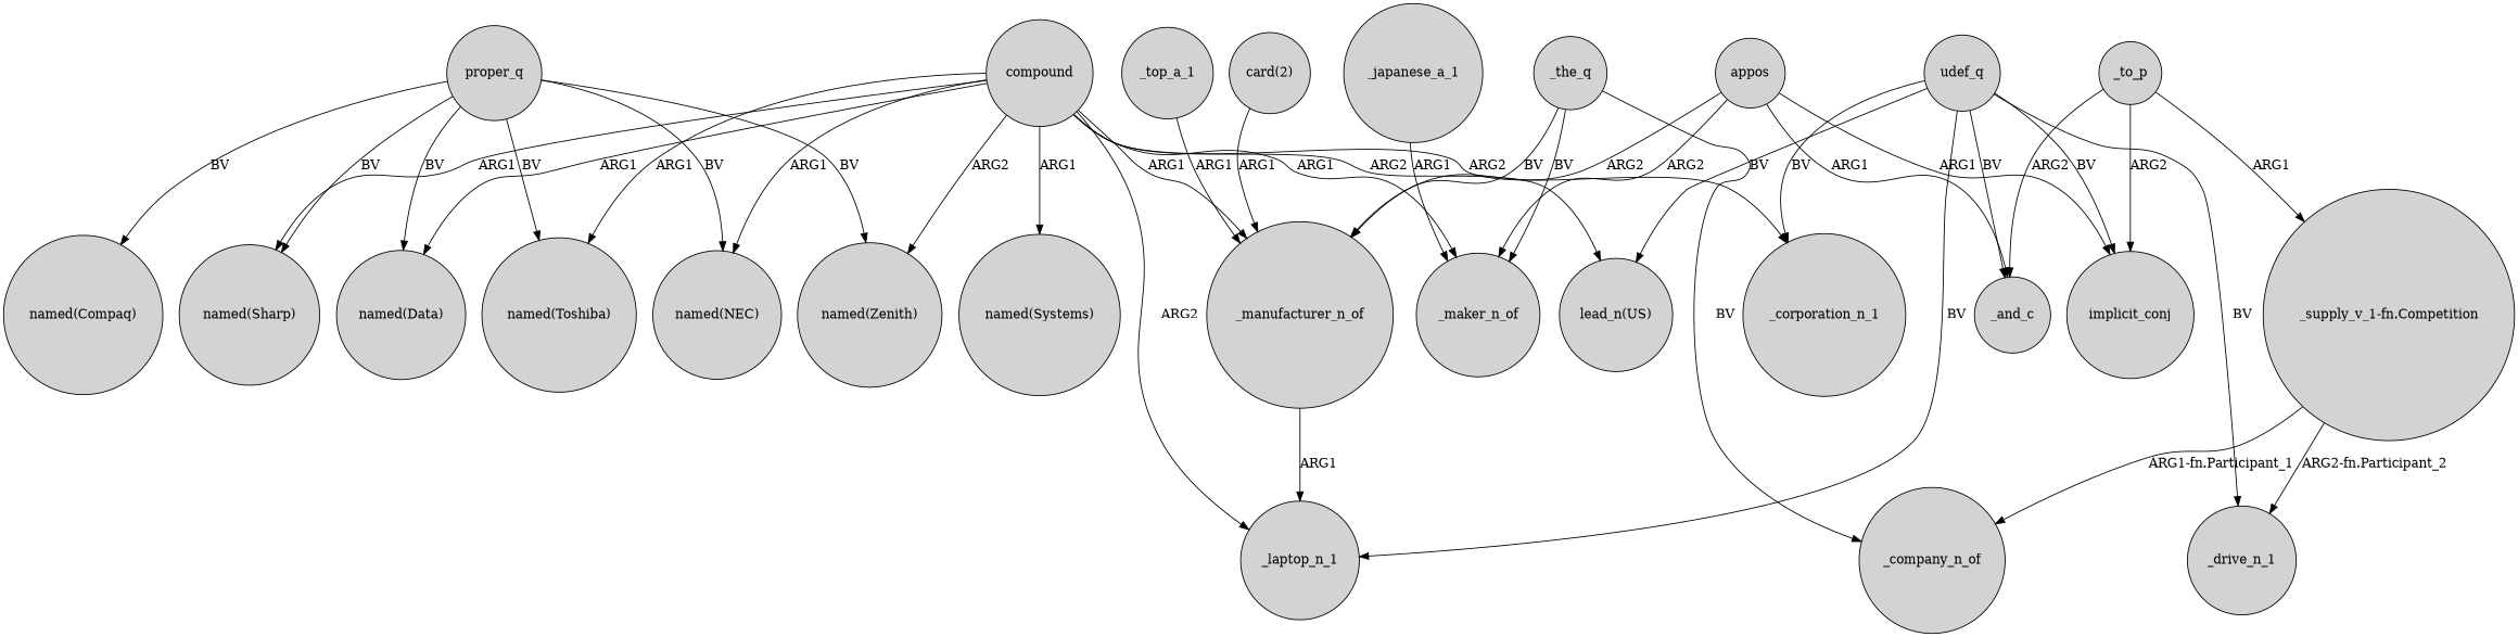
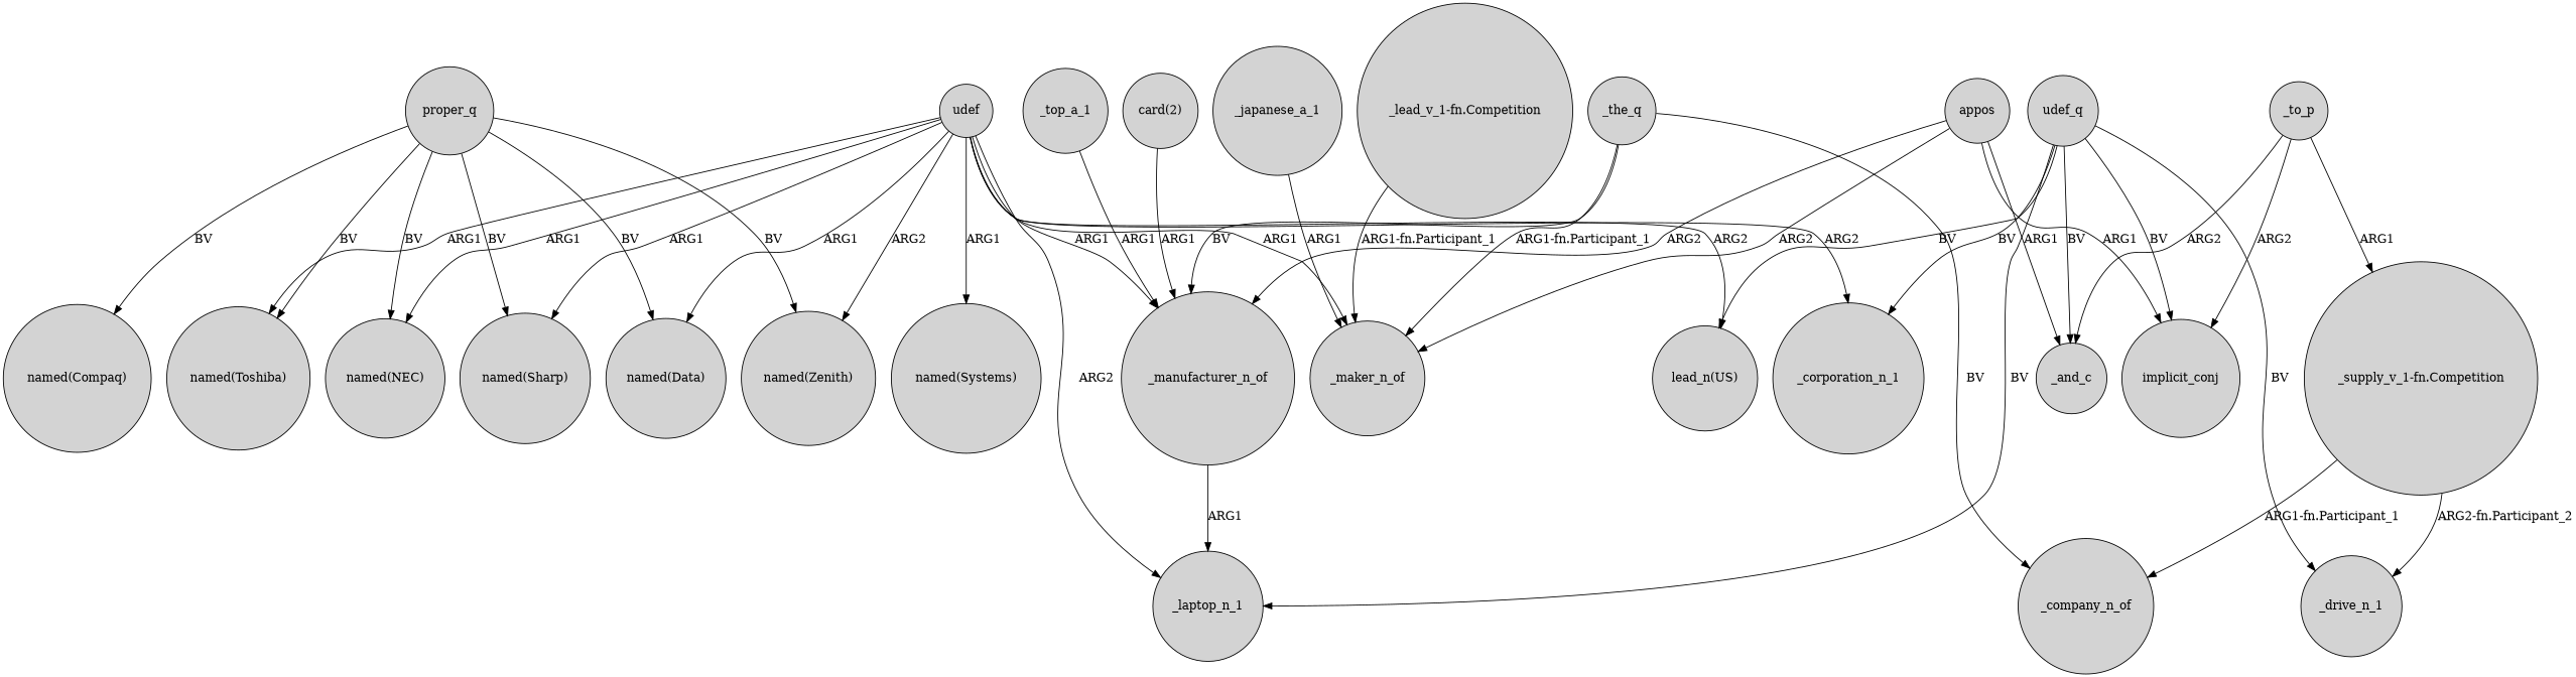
  digraph {
    node [shape=circle style=filled]
-   compound
+   compound [label=udef]
    "named(Zenith)"
    _laptop_n_1
    _manufacturer_n_of
    "named(Sharp)"
    "named(Data)"
    "named(Toshiba)"
    "named(Systems)"
    "named(NEC)"
    _maker_n_of
    _corporation_n_1
    n12 [label="lead_n(US)"]
    proper_q
    "named(Compaq)"
    udef_q
    _and_c
    implicit_conj
    _drive_n_1
    _top_a_1
    appos
    "card(2)"
    _to_p
    "_supply_v_1-fn.Competition"
    _company_n_of
    _the_q
    _japanese_a_1
+   "_lead_v_1-fn.Competition"
    compound -> "named(Zenith)" [label=ARG2]
    compound -> _laptop_n_1 [label=ARG2]
    compound -> _manufacturer_n_of [label=ARG1]
    compound -> "named(Sharp)" [label=ARG1]
    compound -> "named(Data)" [label=ARG1]
    compound -> "named(Toshiba)" [label=ARG1]
    compound -> "named(Systems)" [label=ARG1]
    compound -> "named(NEC)" [label=ARG1]
    compound -> _maker_n_of [label=ARG1]
    compound -> _corporation_n_1 [label=ARG2]
    compound -> n12 [label=ARG2]
    _manufacturer_n_of -> _laptop_n_1 [label=ARG1]
    proper_q -> "named(Zenith)" [label=BV]
    proper_q -> "named(Sharp)" [label=BV]
    proper_q -> "named(Data)" [label=BV]
    proper_q -> "named(Toshiba)" [label=BV]
    proper_q -> "named(NEC)" [label=BV]
    proper_q -> "named(Compaq)" [label=BV]
    udef_q -> _laptop_n_1 [label=BV]
    udef_q -> _corporation_n_1 [label=BV]
    udef_q -> n12 [label=BV]
    udef_q -> _and_c [label=BV]
    udef_q -> implicit_conj [label=BV]
    udef_q -> _drive_n_1 [label=BV]
    _top_a_1 -> _manufacturer_n_of [label=ARG1]
    appos -> _manufacturer_n_of [label=ARG2]
    appos -> _maker_n_of [label=ARG2]
    appos -> _and_c [label=ARG1]
    appos -> implicit_conj [label=ARG1]
    "card(2)" -> _manufacturer_n_of [label=ARG1]
    _to_p -> _and_c [label=ARG2]
    _to_p -> implicit_conj [label=ARG2]
    _to_p -> "_supply_v_1-fn.Competition" [label=ARG1]
    "_supply_v_1-fn.Competition" -> _drive_n_1 [label="ARG2-fn.Participant_2"]
    "_supply_v_1-fn.Competition" -> _company_n_of [label="ARG1-fn.Participant_1"]
    _the_q -> _manufacturer_n_of [label=BV]
-   _the_q -> _maker_n_of [label=BV]
+   _the_q -> _maker_n_of [label="ARG1-fn.Participant_1"]
    _the_q -> _company_n_of [label=BV]
    _japanese_a_1 -> _maker_n_of [label=ARG1]
+   "_lead_v_1-fn.Competition" -> _maker_n_of [label="ARG1-fn.Participant_1"]
  }
